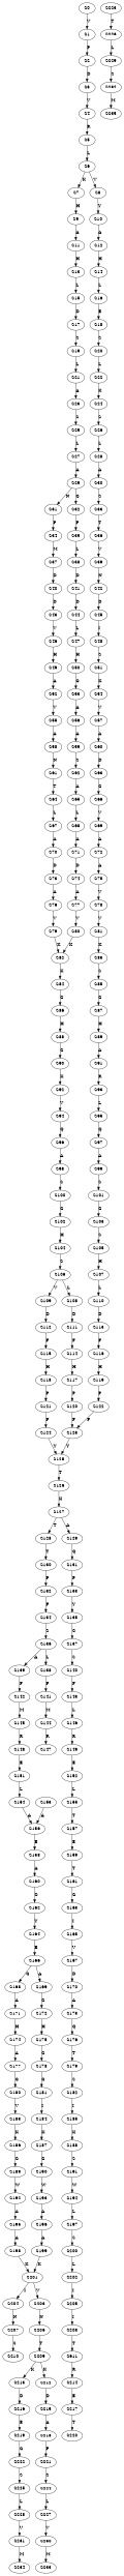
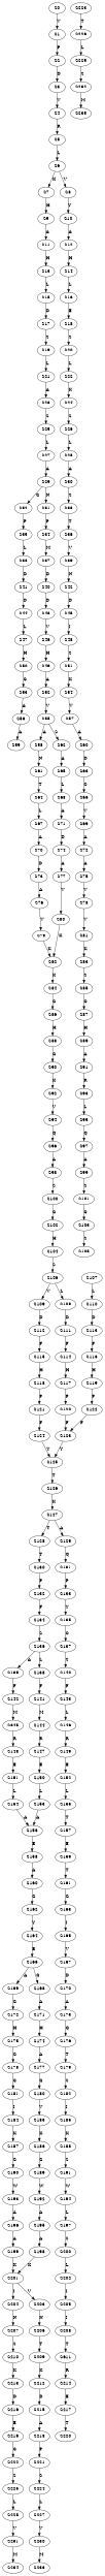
  strict digraph {
    fontname="DejaVu Serif"
    node [fontname="DejaVu Serif"]
    edge [fontname="DejaVu Serif"]
    S0
    S1
    S2
    S3
    S4
    S5
    S6
    S7
    S8
    S9
    S10
    S11
    S12
    S13
    S14
    S15
    S16
    S17
    S18
    S19
    S20
    S21
    S22
    S23
    S24
    S25
    S26
    S27
    S28
    S29
    S30
    S31
    S32
    S33
    S34
    S35
    S36
    S37
    S38
    S39
    S40
    S41
    S42
    S43
    S44
    S45
    S46
    S47
    S48
    S49
    S50
    S51
    S52
    S53
    S54
    S55
    S56
    S57
    S58
    S59
    S60
    S61
    S62
    S63
    S64
    S65
    S66
    S67
    S68
    S69
    S70
    S71
    S72
    S73
    S74
    S75
    S76
    S77
    S78
    S79
    S80
    S81
    S82
    S83
    S84
    S85
    S86
    S87
    S88
    S89
    S90
    S91
    S92
    S93
    S94
    S95
    S96
    S97
    S98
    S99
    S100
    S101
    S102
    S103
    S104
    S105
    S106
    S107
    S108
    S109
    S110
    S111
    S112
    S113
    S114
    S115
    S116
    S117
    S118
    S119
    S120
    S121
    S122
    S123
    S124
    S125
    S126
    S127
    S128
    S129
    S130
    S131
    S132
    S133
    S134
    S135
    S136
    S137
    S138
    S139
    S140
    S141
    S142
    S143
    S144
-   S145
+   S145 [label=S345]
    S146
    S147
    S148
    S149
+   S150
    S151
    S152
    S153
    S154
    S155
    S156
    S157
    S158
    S159
    S160
    S161
    S162
    S163
    S164
    S165
    S166
    S167
    S168
    S169
    S170
    S171
    S172
    S173
    S174
    S175
    S176
    S177
    S178
    S179
    S180
    S181
    S182
    S183
    S184
    S185
    S186
    S187
    S188
    S189
    S190
    S191
    S192
    S193
    S194
    S195
    S196
    S197
    S198
    S199
    S200
    S201
    S202
    S203
    S204
    S205
    S206
    S207
    S208
    S209
    S210
    n212 [label=S611]
    S212
    S213
    S214
    S215
    S216
    S217
    S218
    S219
    S220
    S221
    S222
    S224
    S225
    S223
    S226
    S227
    S228
    S229
    S230
    S231
    S232
    S233
    S234
    S235
    S0 -> S1 [label=V]
    S1 -> S2 [label=P]
    S2 -> S3 [label=D]
    S3 -> S4 [label=V]
    S4 -> S5 [label=R]
    S5 -> S6 [label=L]
    S6 -> S7 [label=K]
    S6 -> S8 [label=V]
    S7 -> S9 [label=H]
    S8 -> S10 [label=Y]
    S9 -> S11 [label=A]
    S10 -> S12 [label=A]
    S11 -> S13 [label=H]
    S12 -> S14 [label=H]
    S13 -> S15 [label=L]
    S14 -> S16 [label=L]
    S15 -> S17 [label=D]
    S16 -> S18 [label=E]
    S17 -> S19 [label=S]
    S18 -> S20 [label=S]
    S19 -> S21 [label=L]
    S20 -> S22 [label=L]
    S21 -> S23 [label=A]
    S22 -> S24 [label=K]
    S23 -> S25 [label=S]
    S24 -> S26 [label=S]
    S25 -> S27 [label=L]
    S26 -> S28 [label=L]
    S27 -> S29 [label=A]
    S28 -> S30 [label=A]
    S29 -> S31 [label=N]
    S29 -> S32 [label=G]
    S30 -> S33 [label=S]
    S31 -> S34 [label=P]
    S32 -> S35 [label=P]
    S33 -> S36 [label=T]
    S34 -> S37 [label=M]
    S35 -> S38 [label=L]
    S36 -> S39 [label=V]
    S37 -> S40 [label=D]
    S38 -> S41 [label=D]
    S39 -> S42 [label=N]
    S40 -> S43 [label=D]
    S41 -> S44 [label=D]
    S42 -> S45 [label=D]
    S43 -> S46 [label=V]
    S44 -> S47 [label=L]
    S45 -> S48 [label=I]
    S46 -> S49 [label=H]
    S47 -> S50 [label=H]
    S48 -> S51 [label=S]
    S49 -> S52 [label=A]
    S50 -> S53 [label=G]
    S51 -> S54 [label=K]
    S52 -> S55 [label=V]
    S53 -> S56 [label=A]
    S54 -> S57 [label=V]
    S55 -> S58 [label=A]
    S56 -> S59 [label=A]
    S57 -> S60 [label=A]
    S58 -> S61 [label=N]
-   S59 -> S62 [label=S]
+   S55 -> S62 [label=S]
    S60 -> S63 [label=D]
    S61 -> S64 [label=T]
    S62 -> S65 [label=A]
    S63 -> S66 [label=G]
    S64 -> S67 [label=L]
    S65 -> S68 [label=L]
    S66 -> S69 [label=V]
    S67 -> S70 [label=A]
    S68 -> S71 [label=A]
    S69 -> S72 [label=A]
    S70 -> S73 [label=D]
    S71 -> S74 [label=D]
    S72 -> S75 [label=A]
    S73 -> S76 [label=A]
    S74 -> S77 [label=A]
    S75 -> S78 [label=V]
    S76 -> S79 [label=V]
    S77 -> S80 [label=V]
    S78 -> S81 [label=V]
    S79 -> S82 [label=K]
    S80 -> S82 [label=K]
    S81 -> S83 [label=K]
    S82 -> S84 [label=K]
    S83 -> S85 [label=S]
    S84 -> S86 [label=G]
    S85 -> S87 [label=G]
    S86 -> S88 [label=H]
    S87 -> S89 [label=H]
    S88 -> S90 [label=G]
    S89 -> S91 [label=A]
    S90 -> S92 [label=K]
    S91 -> S93 [label=R]
    S92 -> S94 [label=V]
    S93 -> S95 [label=L]
    S94 -> S96 [label=Q]
    S95 -> S97 [label=Q]
    S96 -> S98 [label=A]
    S97 -> S99 [label=A]
    S98 -> S100 [label=S]
    S99 -> S101 [label=S]
    S100 -> S102 [label=G]
    S101 -> S103 [label=G]
    S102 -> S104 [label=H]
    S103 -> S105 [label=S]
    S104 -> S106 [label=S]
-   S105 -> S107 [label=H]
    S106 -> S108 [label=L]
    S106 -> S109 [label=V]
    S107 -> S110 [label=L]
    S108 -> S111 [label=D]
    S109 -> S112 [label=D]
    S110 -> S113 [label=D]
    S111 -> S114 [label=F]
    S112 -> S115 [label=F]
    S113 -> S116 [label=F]
    S114 -> S117 [label=H]
    S115 -> S118 [label=H]
    S116 -> S119 [label=H]
    S117 -> S120 [label=P]
    S118 -> S121 [label=P]
    S119 -> S122 [label=P]
    S120 -> S123 [label=F]
    S121 -> S124 [label=F]
    S122 -> S123 [label=F]
    S123 -> S125 [label=Y]
    S124 -> S125 [label=Y]
    S125 -> S126 [label=T]
    S126 -> S127 [label=K]
    S127 -> S128 [label=T]
    S127 -> S129 [label=A]
    S128 -> S130 [label=T]
    S129 -> S131 [label=Q]
    S130 -> S132 [label=P]
    S131 -> S133 [label=P]
    S132 -> S134 [label=F]
    S133 -> S135 [label=Y]
    S134 -> S136 [label=S]
    S135 -> S137 [label=C]
    S136 -> S138 [label=L]
    S136 -> S139 [label=A]
    S137 -> S140 [label=S]
    S138 -> S141 [label=F]
    S139 -> S142 [label=F]
    S140 -> S143 [label=F]
    S141 -> S144 [label=M]
    S142 -> S145 [label=M]
    S143 -> S146 [label=L]
    S144 -> S147 [label=R]
    S145 -> S148 [label=R]
    S146 -> S149 [label=R]
+   S147 -> S150 [label=E]
    S148 -> S151 [label=E]
    S149 -> S152 [label=E]
+   S150 -> S153 [label=L]
    S151 -> S154 [label=L]
    S152 -> S155 [label=L]
    S153 -> S156 [label=A]
    S154 -> S156 [label=A]
    S155 -> S157 [label=T]
    S156 -> S158 [label=E]
    S157 -> S159 [label=E]
    S158 -> S160 [label=A]
    S159 -> S161 [label=T]
    S160 -> S162 [label=G]
    S161 -> S163 [label=G]
    S162 -> S164 [label=Y]
    S163 -> S165 [label=I]
    S164 -> S166 [label=E]
    S165 -> S167 [label=V]
    S166 -> S168 [label=G]
    S166 -> S169 [label=A]
    S167 -> S170 [label=D]
    S168 -> S171 [label=A]
    S169 -> S172 [label=G]
    S170 -> S173 [label=A]
    S171 -> S174 [label=H]
    S172 -> S175 [label=H]
    S173 -> S176 [label=Q]
    S174 -> S177 [label=A]
    S175 -> S178 [label=G]
    S176 -> S179 [label=T]
    S177 -> S180 [label=G]
    S178 -> S181 [label=G]
    S179 -> S182 [label=S]
    S180 -> S183 [label=V]
    S181 -> S184 [label=I]
    S182 -> S185 [label=I]
    S183 -> S186 [label=K]
    S184 -> S187 [label=K]
    S185 -> S188 [label=K]
    S186 -> S189 [label=G]
    S187 -> S190 [label=G]
    S188 -> S191 [label=S]
    S189 -> S192 [label=W]
    S190 -> S193 [label=W]
    S191 -> S194 [label=W]
    S192 -> S195 [label=A]
    S193 -> S196 [label=A]
    S194 -> S197 [label=L]
    S195 -> S198 [label=A]
    S196 -> S199 [label=A]
    S197 -> S200 [label=S]
    S198 -> S201 [label=K]
    S199 -> S201 [label=K]
    S200 -> S202 [label=L]
    S201 -> S203 [label=V]
    S201 -> S204 [label=I]
    S202 -> S205 [label=I]
    S203 -> S206 [label=N]
    S204 -> S207 [label=N]
    S205 -> S208 [label=I]
    S206 -> S209 [label=T]
    S207 -> S210 [label=S]
    S208 -> n212 [label=T]
    S209 -> S212 [label=K]
-   S209 -> S213 [label=K]
+   S210 -> S213 [label=K]
    n212 -> S214 [label=R]
    S212 -> S215 [label=D]
    S213 -> S216 [label=D]
    S214 -> S217 [label=E]
    S215 -> S218 [label=A]
    S216 -> S219 [label=E]
    S217 -> S220 [label=T]
    S218 -> S221 [label=P]
    S219 -> S222 [label=G]
    S221 -> S224 [label=S]
    S222 -> S225 [label=S]
    S224 -> S227 [label=L]
    S225 -> S228 [label=L]
    S223 -> S226 [label=T]
    S226 -> S229 [label=L]
    S227 -> S230 [label=V]
    S228 -> S231 [label=V]
    S229 -> S232 [label=S]
    S230 -> S233 [label=M]
    S231 -> S234 [label=M]
    S232 -> S235 [label=M]
  }
